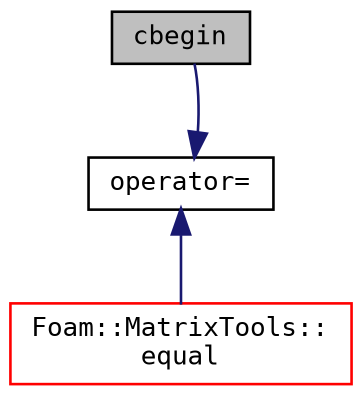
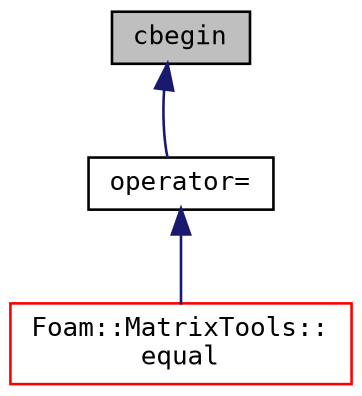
  digraph {
    fontname="DejaVu Sans Mono"
    rankdir=TB
    node [color=black fontname="DejaVu Sans Mono" fontsize=10 shape=record]
    edge [color=midnightblue dir=back fontname="DejaVu Sans Mono" fontsize=10 labelfontname=Helvetica labelfontsize=10 style=solid]
    n1 [fillcolor=grey75 fontcolor=black height=0.2 label=cbegin style=filled width=0.4]
    n2 [height=0.2 label="operator=" width=0.4]
    n3 [color=red height=0.2 label="Foam::MatrixTools::\lequal" width=0.4]
-   n2 -> n1
+   n1 -> n2
    n2 -> n3
  }
